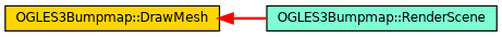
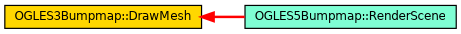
  digraph {
    rankdir=LR
    node [color=black fontname=Helvetica fontsize=10 shape=record style=filled]
    n1 [fillcolor=gold fontcolor=black height=0.2 label="OGLES3Bumpmap::DrawMesh" width=0.4]
-   n2 [fillcolor=aquamarine height=0.2 label="OGLES3Bumpmap::RenderScene" width=0.4]
+   n2 [fillcolor=aquamarine height=0.2 label="OGLES5Bumpmap::RenderScene" width=0.4]
    n1 -> n2 [color=red dir=back fontname=Helvetica fontsize=10 labelfontname=Helvetica labelfontsize=10 style=bold]
  }
